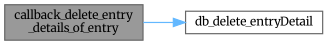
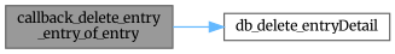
  digraph {
    rankdir=LR
    fontname=Merriweather
    node [fontname=Merriweather fontsize=10 shape=box style=filled]
-   n1 [color=gray40 fillcolor=grey60 fontcolor=black height=0.2 label="callback_delete_entry\l_details_of_entry" width=0.4]
+   n1 [color=gray40 fillcolor=grey60 fontcolor=black height=0.2 label="callback_delete_entry\l_entry_of_entry" width=0.4]
    n2 [color=grey40 fillcolor=white height=0.2 label=db_delete_entryDetail width=0.4]
    n1 -> n2 [color=steelblue1 fontname=Merriweather fontsize=10 labelfontname=Helvetica labelfontsize=10 style=solid]
  }
